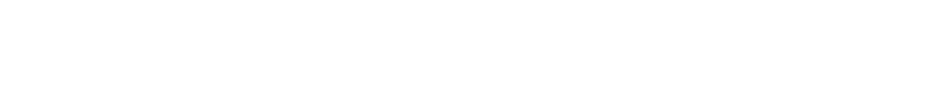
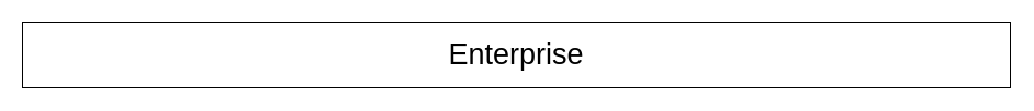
  <mxCell id="0" />
  <mxCell id="1" parent="0" />
+ <mxCell id="2" value="Enterprise" style="rounded=0;whiteSpace=wrap;html=1;fontSize=27;" parent="1" vertex="1"><mxGeometry x="20" y="20" width="900" height="60" as="geometry" /></mxCell>
